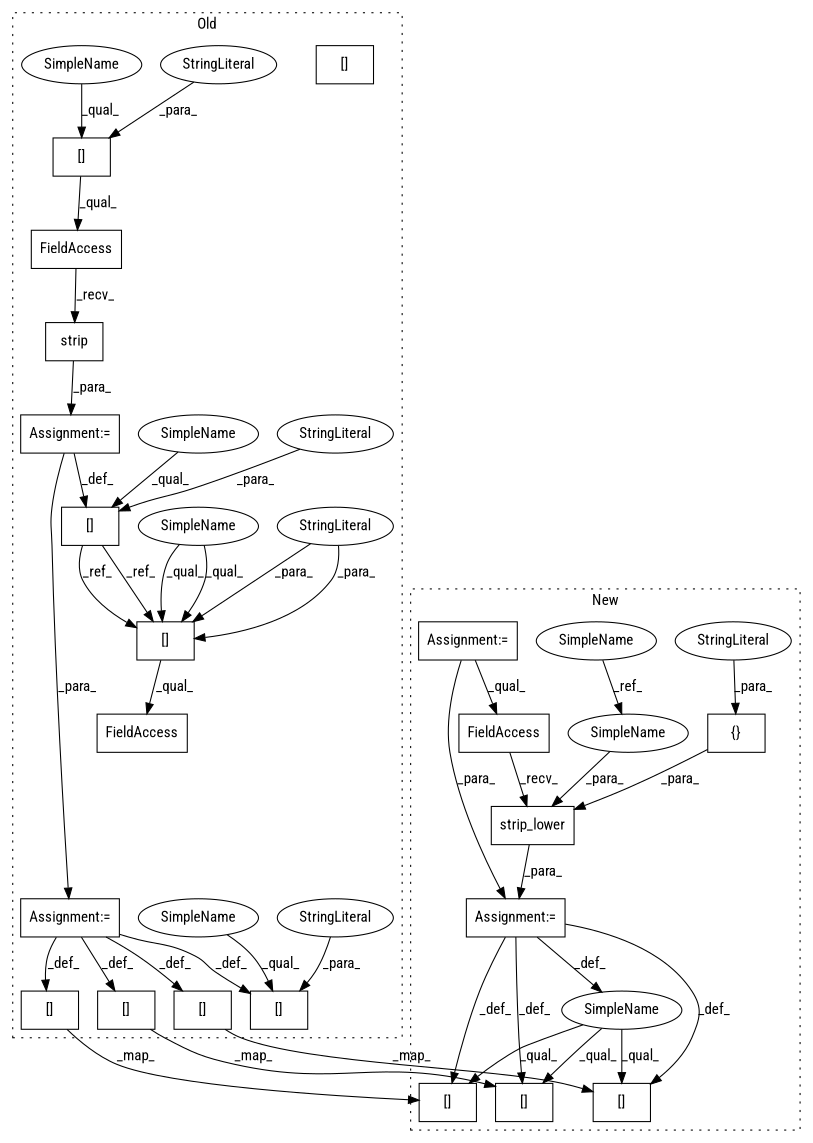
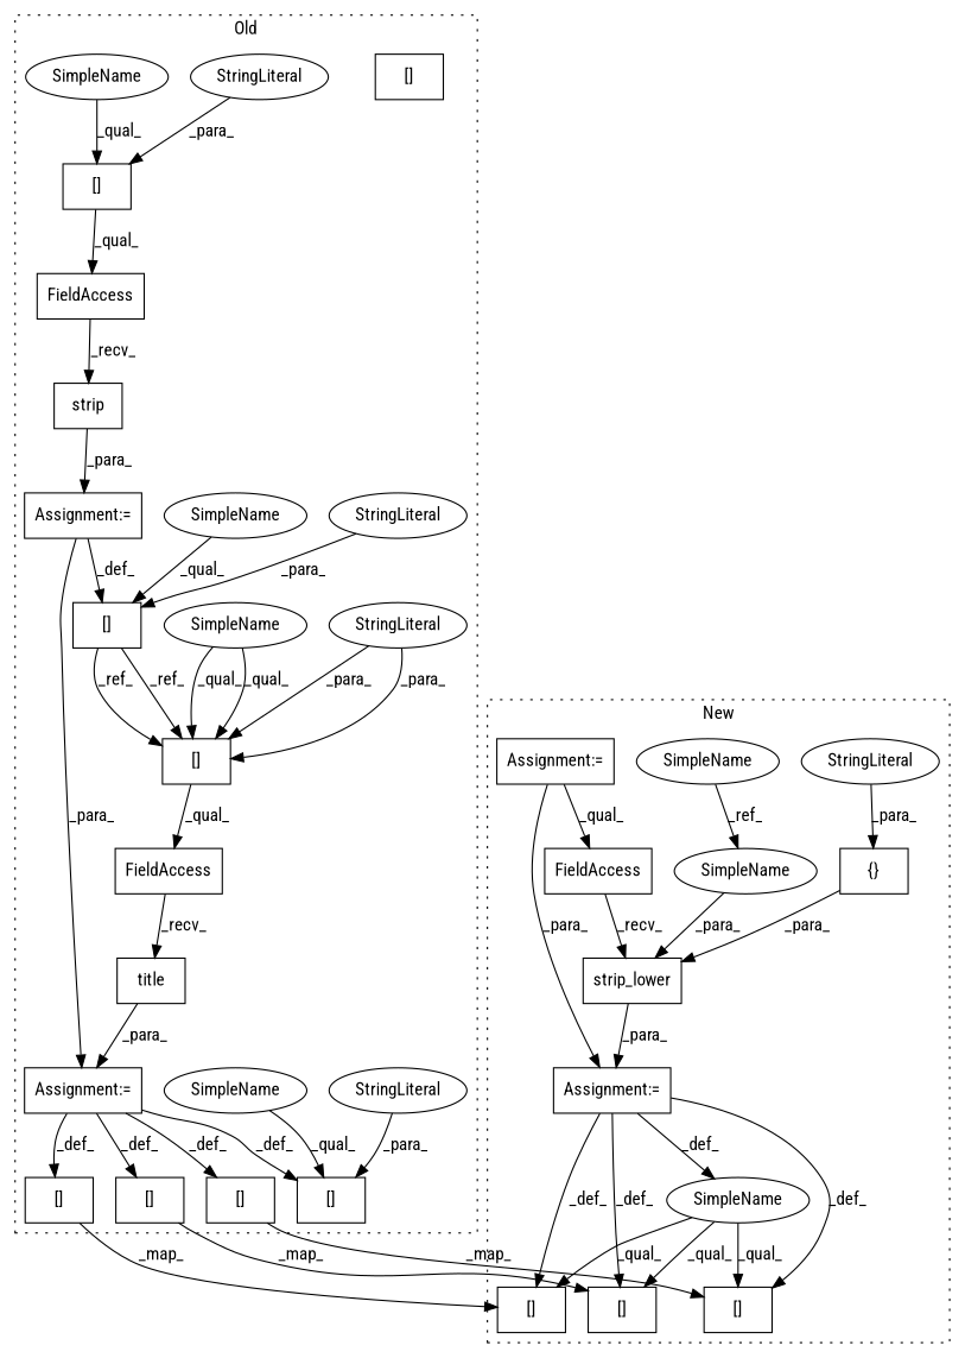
  digraph {
    fontname="Roboto Condensed"
    node [a=2 l="15,1" s="7712,7739" shape=box fontname="Roboto Condensed"]
    edge [fontname="Roboto Condensed"]
    n1 [a=32 l="12,1" label=strip_lower s="7228,7296"]
    n2 [a=4 l="1,1" label="{}" s="7267,7295"]
    n3 [a=45 l=14 label=StringLiteral s=7281 shape=ellipse]
    n4 [a=42 l=14 label=SimpleName s=7144 shape=ellipse]
    n5 [a=22 l=12 label=FieldAccess s=7215]
    n6 [a=7 l=1 label="Assignment:=" s=7214]
    n7 [label="[]" s="7303,7334"]
    n8 [a=42 l=14 label=SimpleName s=7200 shape=ellipse]
    n9 [label="[]" s="7402,7438"]
    n10 [a=7 l=4 label="Assignment:=" s=7134]
    n11 [label="[]" s="7528,7558"]
    n12 [a=42 l=14 label=SimpleName s=7240 shape=ellipse]
    n13 [label="[]"]
    n14 [a=45 l=12 label=StringLiteral s=7727 shape=ellipse]
    n15 [label="[]" s="7605,7632"]
    n16 [a=45 l=12 label=StringLiteral s=7620 shape=ellipse]
    n17 [label="[]" s="7634,7661"]
    n18 [a=45 l=12 label=StringLiteral s=7649 shape=ellipse]
    n19 [a=32 l=7 label=strip s=7670]
+   n20 [a=32 l=7 label=title s=7748]
    n21 [a=7 l=1 label="Assignment:=" s=7633]
    n22 [label="[]" s="7761,7790"]
    n23 [a=22 l=35 label=FieldAccess s=7634]
    n24 [a=22 l=35 label=FieldAccess s=7712]
    n25 [a=7 l=1 label="Assignment:=" s=7791]
    n26 [a=45 l=14 label=StringLiteral s=7776 shape=ellipse]
    n27 [label="[]" s="7925,7956"]
    n28 [label="[]" s="8024,8060"]
    n29 [label="[]" s="8150,8180"]
    n30 [label="[]"]
    n31 [a=42 l=14 label=SimpleName s=7605 shape=ellipse]
    n32 [a=42 l=14 label=SimpleName s=7634 shape=ellipse]
    n33 [a=42 l=14 label=SimpleName s=7761 shape=ellipse]
    n34 [a=42 l=14 label=SimpleName s=7712 shape=ellipse]
    subgraph cluster_1 {
      label=New
      style=dotted
      n1
      n2
      n3
      n4
      n5
      n6
      n7
      n8
      n9
      n10
      n11
      n12
    }
    subgraph cluster_2 {
      label=Old
      style=dotted
      n13
      n14
      n15
      n16
      n17
      n18
      n19
+     n20
      n21
      n22
      n23
      n24
      n25
      n26
      n27
      n28
      n29
      n30
      n31
      n32
      n33
      n34
    }
    n1 -> n6 [label=_para_]
    n2 -> n1 [label=_para_]
    n3 -> n2 [label=_para_]
    n4 -> n12 [label=_ref_]
    n5 -> n1 [label=_recv_]
    n6 -> n7 [label=_def_]
    n6 -> n8 [label=_def_]
    n6 -> n9 [label=_def_]
    n6 -> n11 [label=_def_]
    n8 -> n7 [label=_qual_]
    n8 -> n9 [label=_qual_]
    n8 -> n11 [label=_qual_]
    n10 -> n5 [label=_qual_]
    n10 -> n6 [label=_para_]
    n12 -> n1 [label=_para_]
    n14 -> n30 [label=_para_]
    n14 -> n30 [label=_para_]
    n15 -> n30 [label=_ref_]
    n15 -> n30 [label=_ref_]
    n16 -> n15 [label=_para_]
    n17 -> n23 [label=_qual_]
    n18 -> n17 [label=_para_]
    n19 -> n21 [label=_para_]
+   n20 -> n25 [label=_para_]
    n21 -> n15 [label=_def_]
    n21 -> n25 [label=_para_]
    n23 -> n19 [label=_recv_]
+   n24 -> n20 [label=_recv_]
    n25 -> n22 [label=_def_]
    n25 -> n27 [label=_def_]
    n25 -> n28 [label=_def_]
    n25 -> n29 [label=_def_]
    n26 -> n22 [label=_para_]
    n27 -> n7 [label=_map_]
    n28 -> n9 [label=_map_]
    n29 -> n11 [label=_map_]
    n30 -> n24 [label=_qual_]
    n31 -> n15 [label=_qual_]
    n32 -> n17 [label=_qual_]
    n33 -> n22 [label=_qual_]
    n34 -> n30 [label=_qual_]
    n34 -> n30 [label=_qual_]
  }
